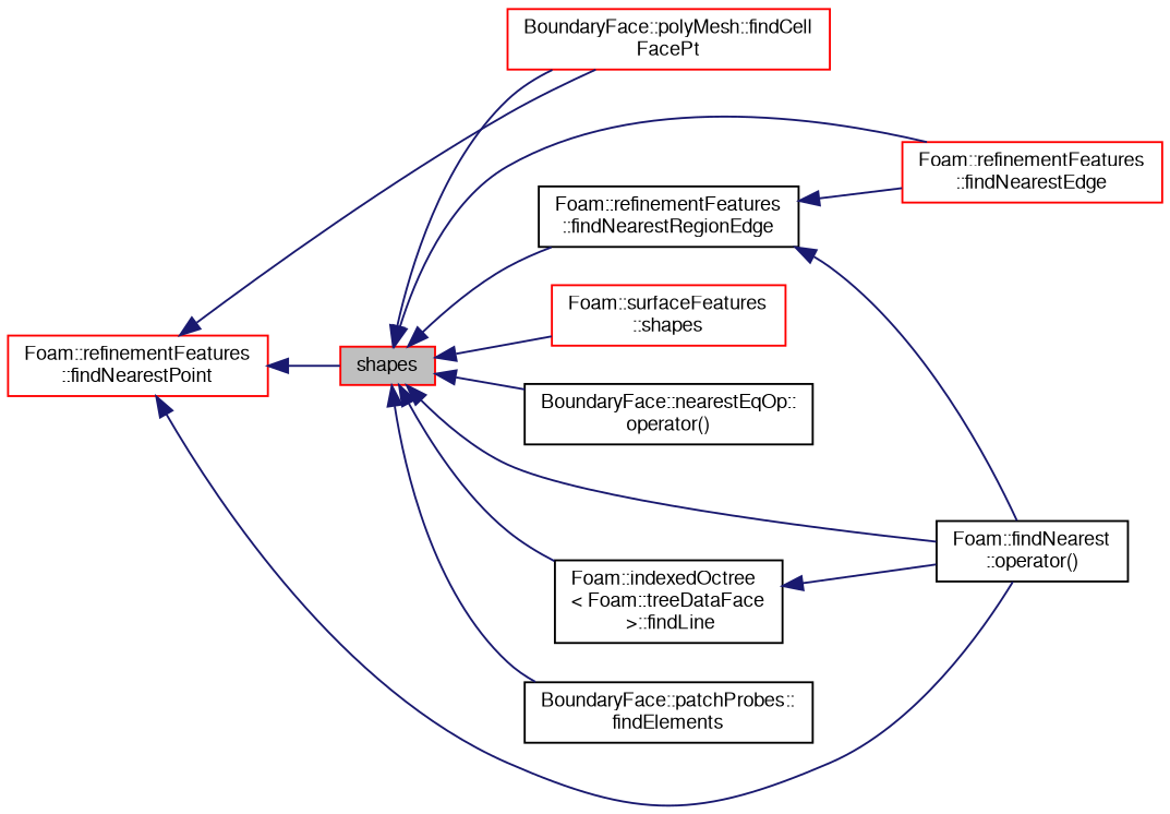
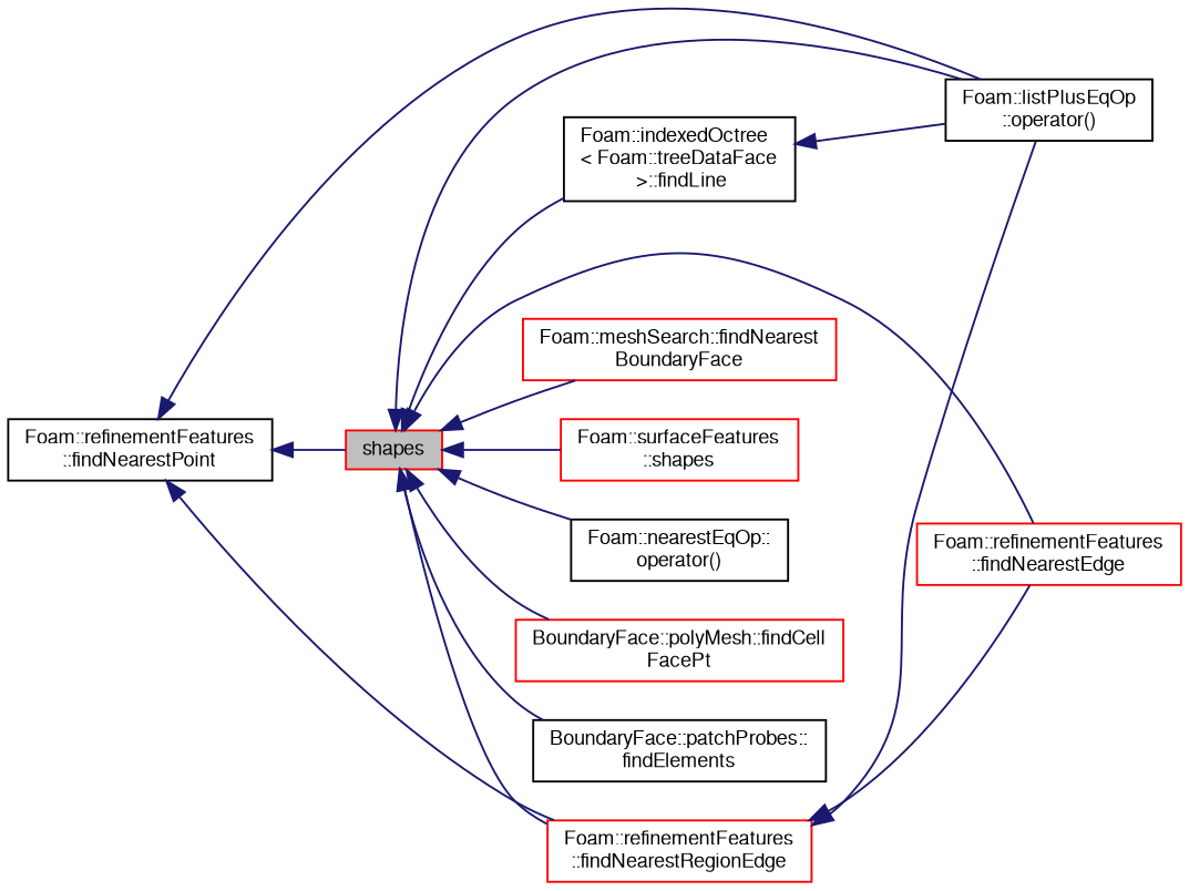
  digraph {
    rankdir=LR
    node [color=red fontname=FreeSans fontsize=10 shape=record]
    edge [color=midnightblue dir=back fontname=FreeSans fontsize=10 labelfontname=FreeSans labelfontsize=10 style=solid]
    n1 [fillcolor=grey75 fontcolor=black height=0.2 label=shapes style=filled width=0.4]
    n2 [height=0.2 label="BoundaryFace::polyMesh::findCell\lFacePt" width=0.4]
    n3 [color=black height=0.2 label="BoundaryFace::patchProbes::\lfindElements" width=0.4]
    n4 [color=black height=0.2 label="Foam::indexedOctree\l\< Foam::treeDataFace\l \>::findLine" width=0.4]
+   n5 [height=0.2 label="Foam::meshSearch::findNearest\lBoundaryFace" width=0.4]
    n6 [height=0.2 label="Foam::refinementFeatures\l::findNearestEdge" width=0.4]
-   n7 [color=black height=0.2 label="Foam::findNearest\l::operator()" width=0.4]
-   n8 [color=black height=0.2 label="Foam::refinementFeatures\l::findNearestRegionEdge" width=0.4]
+   n7 [color=black height=0.2 label="Foam::listPlusEqOp\l::operator()" width=0.4]
+   n8 [height=0.2 label="Foam::refinementFeatures\l::findNearestRegionEdge" width=0.4]
    n9 [height=0.2 label="Foam::surfaceFeatures\l::shapes" width=0.4]
-   n10 [color=black height=0.2 label="BoundaryFace::nearestEqOp::\loperator()" width=0.4]
-   n11 [height=0.2 label="Foam::refinementFeatures\l::findNearestPoint" width=0.4]
+   n10 [color=black height=0.2 label="Foam::nearestEqOp::\loperator()" width=0.4]
+   n11 [color=black height=0.2 label="Foam::refinementFeatures\l::findNearestPoint" width=0.4]
    n1 -> n2
    n1 -> n3
    n1 -> n4
+   n1 -> n5
    n1 -> n6
    n1 -> n7
    n1 -> n8
    n1 -> n9
    n1 -> n10
    n4 -> n7
    n8 -> n6
    n8 -> n7
    n11 -> n1
    n11 -> n7
-   n11 -> n2
+   n11 -> n8
  }
